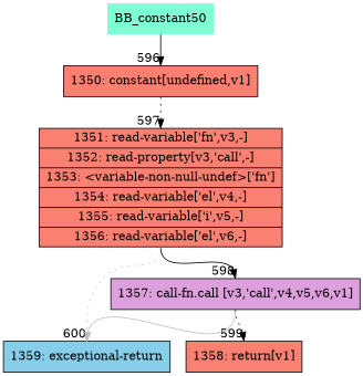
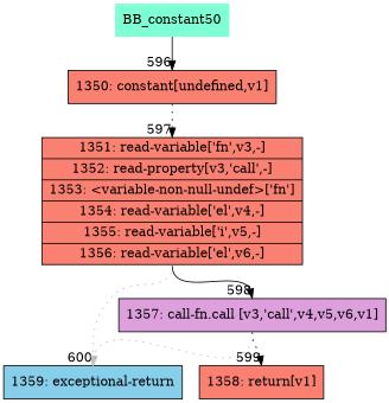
  digraph {
    fontname="DejaVu Serif"
    rankdir=TD
    node [fillcolor=salmon fontname="DejaVu Serif" shape=record style=filled]
    edge [fontname="DejaVu Serif" headport=n style=solid tailport=s]
    n1 [fillcolor=aquamarine label=BB_constant50 shape=none]
    n2 [label="{1350: constant[undefined,v1]}"]
    n3 [label="{1351: read-variable['fn',v3,-]|1352: read-property[v3,'call',-]|1353: \<variable-non-null-undef\>['fn']|1354: read-variable['el',v4,-]|1355: read-variable['i',v5,-]|1356: read-variable['el',v6,-]}"]
    n4 [fillcolor=plum label="{1357: call-fn.call [v3,'call',v4,v5,v6,v1]}"]
    n5 [fillcolor=skyblue label="{1359: exceptional-return}"]
    n6 [label="{1358: return[v1]}"]
    n1 -> n2 [headlabel="    596"]
    n2 -> n3 [headlabel="      597" style=dotted]
    n3 -> n4 [headlabel="      598"]
    n3 -> n5 [color=gray headlabel="      600" style=dotted]
-   n4 -> n5 [color=gray]
+   n4 -> n5 [color=gray style=dotted]
    n4 -> n6 [headlabel="      599" style=dotted]
  }
